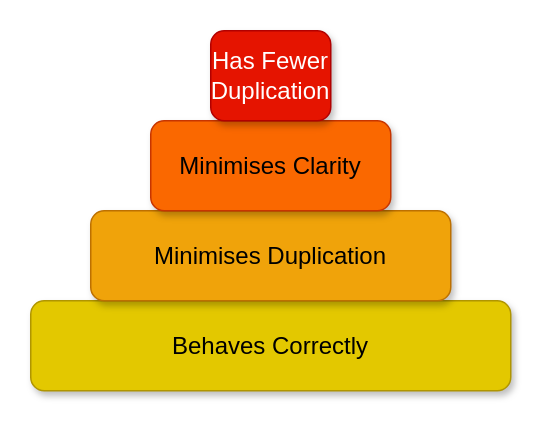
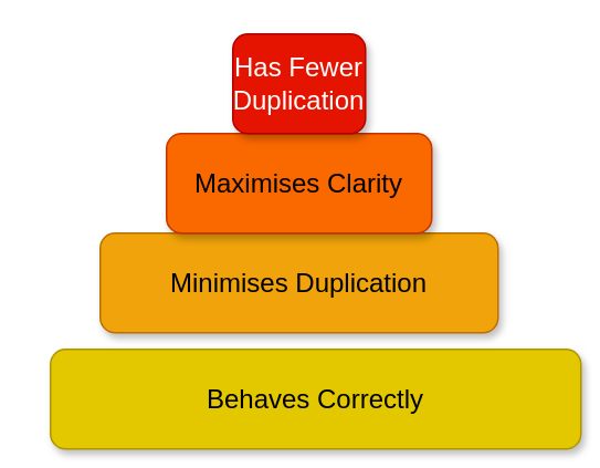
  <mxCell id="0" />
  <mxCell id="1" parent="0" />
- <mxCell id="2" value="Behaves Correctly" style="rounded=1;whiteSpace=wrap;html=1;fillColor=#e3c800;strokeColor=#B09500;fontColor=#000000;shadow=1;fontSize=16;" vertex="1" parent="1"><mxGeometry y="200" width="320" height="60" as="geometry" x="20" /></mxCell>
+ <mxCell id="2" value="Behaves Correctly" style="rounded=1;whiteSpace=wrap;html=1;fillColor=#e3c800;strokeColor=#B09500;fontColor=#000000;shadow=1;fontSize=16;" vertex="1" parent="1"><mxGeometry x="30" y="210" width="320" height="60" as="geometry" /></mxCell>
  <mxCell id="3" value="Minimises Duplication" style="rounded=1;whiteSpace=wrap;html=1;fillColor=#f0a30a;strokeColor=#BD7000;fontColor=#000000;shadow=1;fontSize=16;" vertex="1" parent="1"><mxGeometry x="60" y="140" width="240" height="60" as="geometry" /></mxCell>
- <mxCell id="4" value="Minimises Clarity" style="rounded=1;whiteSpace=wrap;html=1;fillColor=#fa6800;strokeColor=#C73500;fontColor=#000000;shadow=1;fontSize=16;" vertex="1" parent="1"><mxGeometry x="100" y="80" width="160" height="60" as="geometry" /></mxCell>
+ <mxCell id="4" value="Maximises Clarity" style="rounded=1;whiteSpace=wrap;html=1;fillColor=#fa6800;strokeColor=#C73500;fontColor=#000000;shadow=1;fontSize=16;" vertex="1" parent="1"><mxGeometry x="100" y="80" width="160" height="60" as="geometry" /></mxCell>
  <mxCell id="5" value="Has Fewer Duplication" style="rounded=1;whiteSpace=wrap;html=1;fillColor=#e51400;strokeColor=#B20000;fontColor=#ffffff;shadow=1;fontSize=16;" vertex="1" parent="1"><mxGeometry x="140" width="80" height="60" as="geometry" y="20" /></mxCell>
